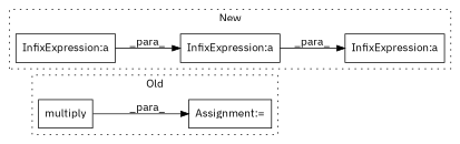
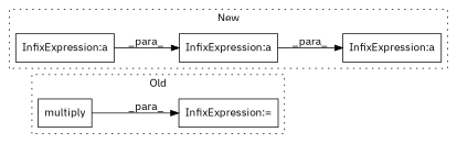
  digraph {
    fontname="IBM Plex Sans"
    rankdir=LR
    node [a=27 fontname="IBM Plex Sans" l=3 shape=box]
    edge [fontname="IBM Plex Sans"]
    n1 [a=32 l="9,1" label=multiply s="1935,1976"]
-   n2 [a=7 l=1 label="Assignment:=" s=2083]
+   n2 [a=7 l=1 label="InfixExpression:=" s=2083]
    n3 [label="InfixExpression:a" s=1899]
    n4 [label="InfixExpression:a" s=1991]
    n5 [label="InfixExpression:a" s=1920]
    subgraph cluster_1 {
      label=Old
      style=dotted
      n1
      n2
    }
    subgraph cluster_2 {
      label=New
      style=dotted
      n3
      n4
      n5
    }
    n1 -> n2 [label=_para_]
    n3 -> n4 [label=_para_]
    n5 -> n3 [label=_para_]
  }
